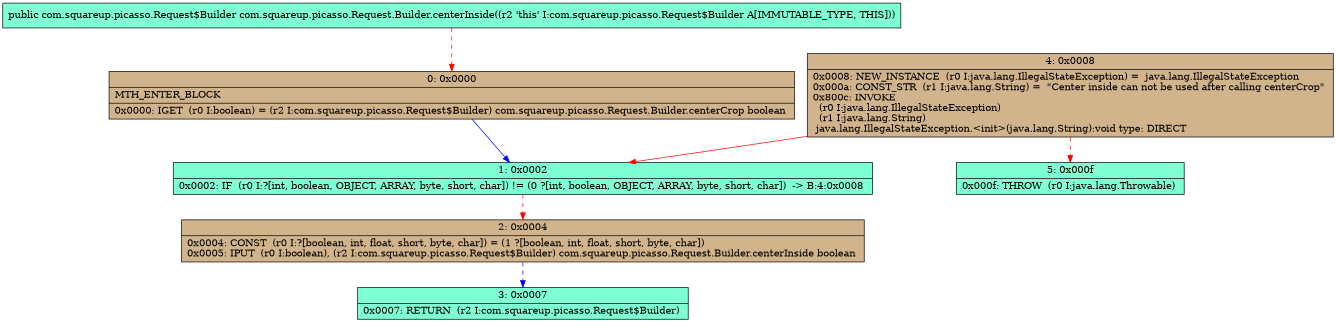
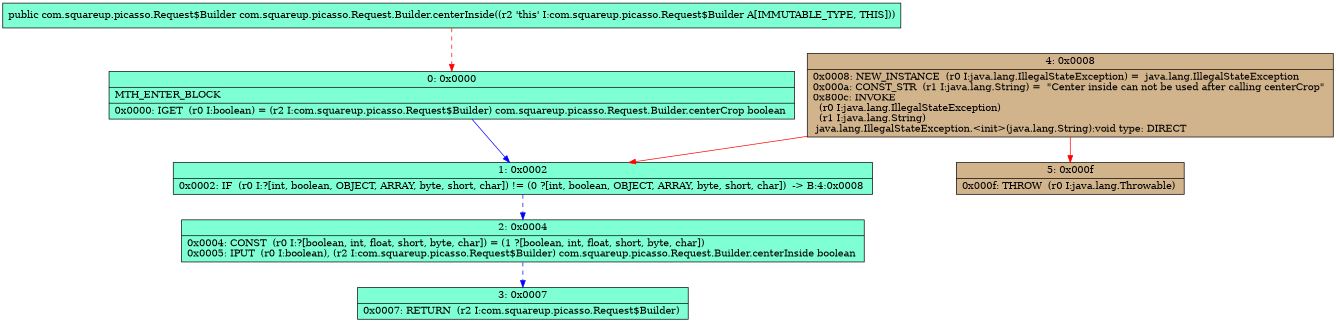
  digraph {
    node [fillcolor=aquamarine shape=record style=filled]
    edge [color=red style=dashed]
-   n1 [fillcolor=tan label="{0\:\ 0x0000|MTH_ENTER_BLOCK\l|0x0000: IGET  (r0 I:boolean) = (r2 I:com.squareup.picasso.Request$Builder) com.squareup.picasso.Request.Builder.centerCrop boolean \l}"]
+   n1 [label="{0\:\ 0x0000|MTH_ENTER_BLOCK\l|0x0000: IGET  (r0 I:boolean) = (r2 I:com.squareup.picasso.Request$Builder) com.squareup.picasso.Request.Builder.centerCrop boolean \l}"]
    n2 [label="{1\:\ 0x0002|0x0002: IF  (r0 I:?[int, boolean, OBJECT, ARRAY, byte, short, char]) != (0 ?[int, boolean, OBJECT, ARRAY, byte, short, char])  \-\> B:4:0x0008 \l}"]
-   n3 [fillcolor=tan label="{2\:\ 0x0004|0x0004: CONST  (r0 I:?[boolean, int, float, short, byte, char]) = (1 ?[boolean, int, float, short, byte, char]) \l0x0005: IPUT  (r0 I:boolean), (r2 I:com.squareup.picasso.Request$Builder) com.squareup.picasso.Request.Builder.centerInside boolean \l}"]
+   n3 [label="{2\:\ 0x0004|0x0004: CONST  (r0 I:?[boolean, int, float, short, byte, char]) = (1 ?[boolean, int, float, short, byte, char]) \l0x0005: IPUT  (r0 I:boolean), (r2 I:com.squareup.picasso.Request$Builder) com.squareup.picasso.Request.Builder.centerInside boolean \l}"]
    n4 [label="{3\:\ 0x0007|0x0007: RETURN  (r2 I:com.squareup.picasso.Request$Builder) \l}"]
    n5 [fillcolor=tan label="{4\:\ 0x0008|0x0008: NEW_INSTANCE  (r0 I:java.lang.IllegalStateException) =  java.lang.IllegalStateException \l0x000a: CONST_STR  (r1 I:java.lang.String) =  \"Center inside can not be used after calling centerCrop\" \l0x800c: INVOKE  \l  (r0 I:java.lang.IllegalStateException)\l  (r1 I:java.lang.String)\l java.lang.IllegalStateException.\<init\>(java.lang.String):void type: DIRECT \l}"]
-   n6 [label="{5\:\ 0x000f|0x000f: THROW  (r0 I:java.lang.Throwable) \l}"]
+   n6 [fillcolor=tan label="{5\:\ 0x000f|0x000f: THROW  (r0 I:java.lang.Throwable) \l}"]
    n7 [label="{public com.squareup.picasso.Request$Builder com.squareup.picasso.Request.Builder.centerInside((r2 'this' I:com.squareup.picasso.Request$Builder A[IMMUTABLE_TYPE, THIS])) }"]
    n1 -> n2 [color=blue style=solid]
-   n2 -> n3
+   n2 -> n3 [color=blue]
    n3 -> n4 [color=blue]
    n5 -> n2 [style=solid]
-   n5 -> n6
+   n5 -> n6 [style=solid]
    n7 -> n1
  }
